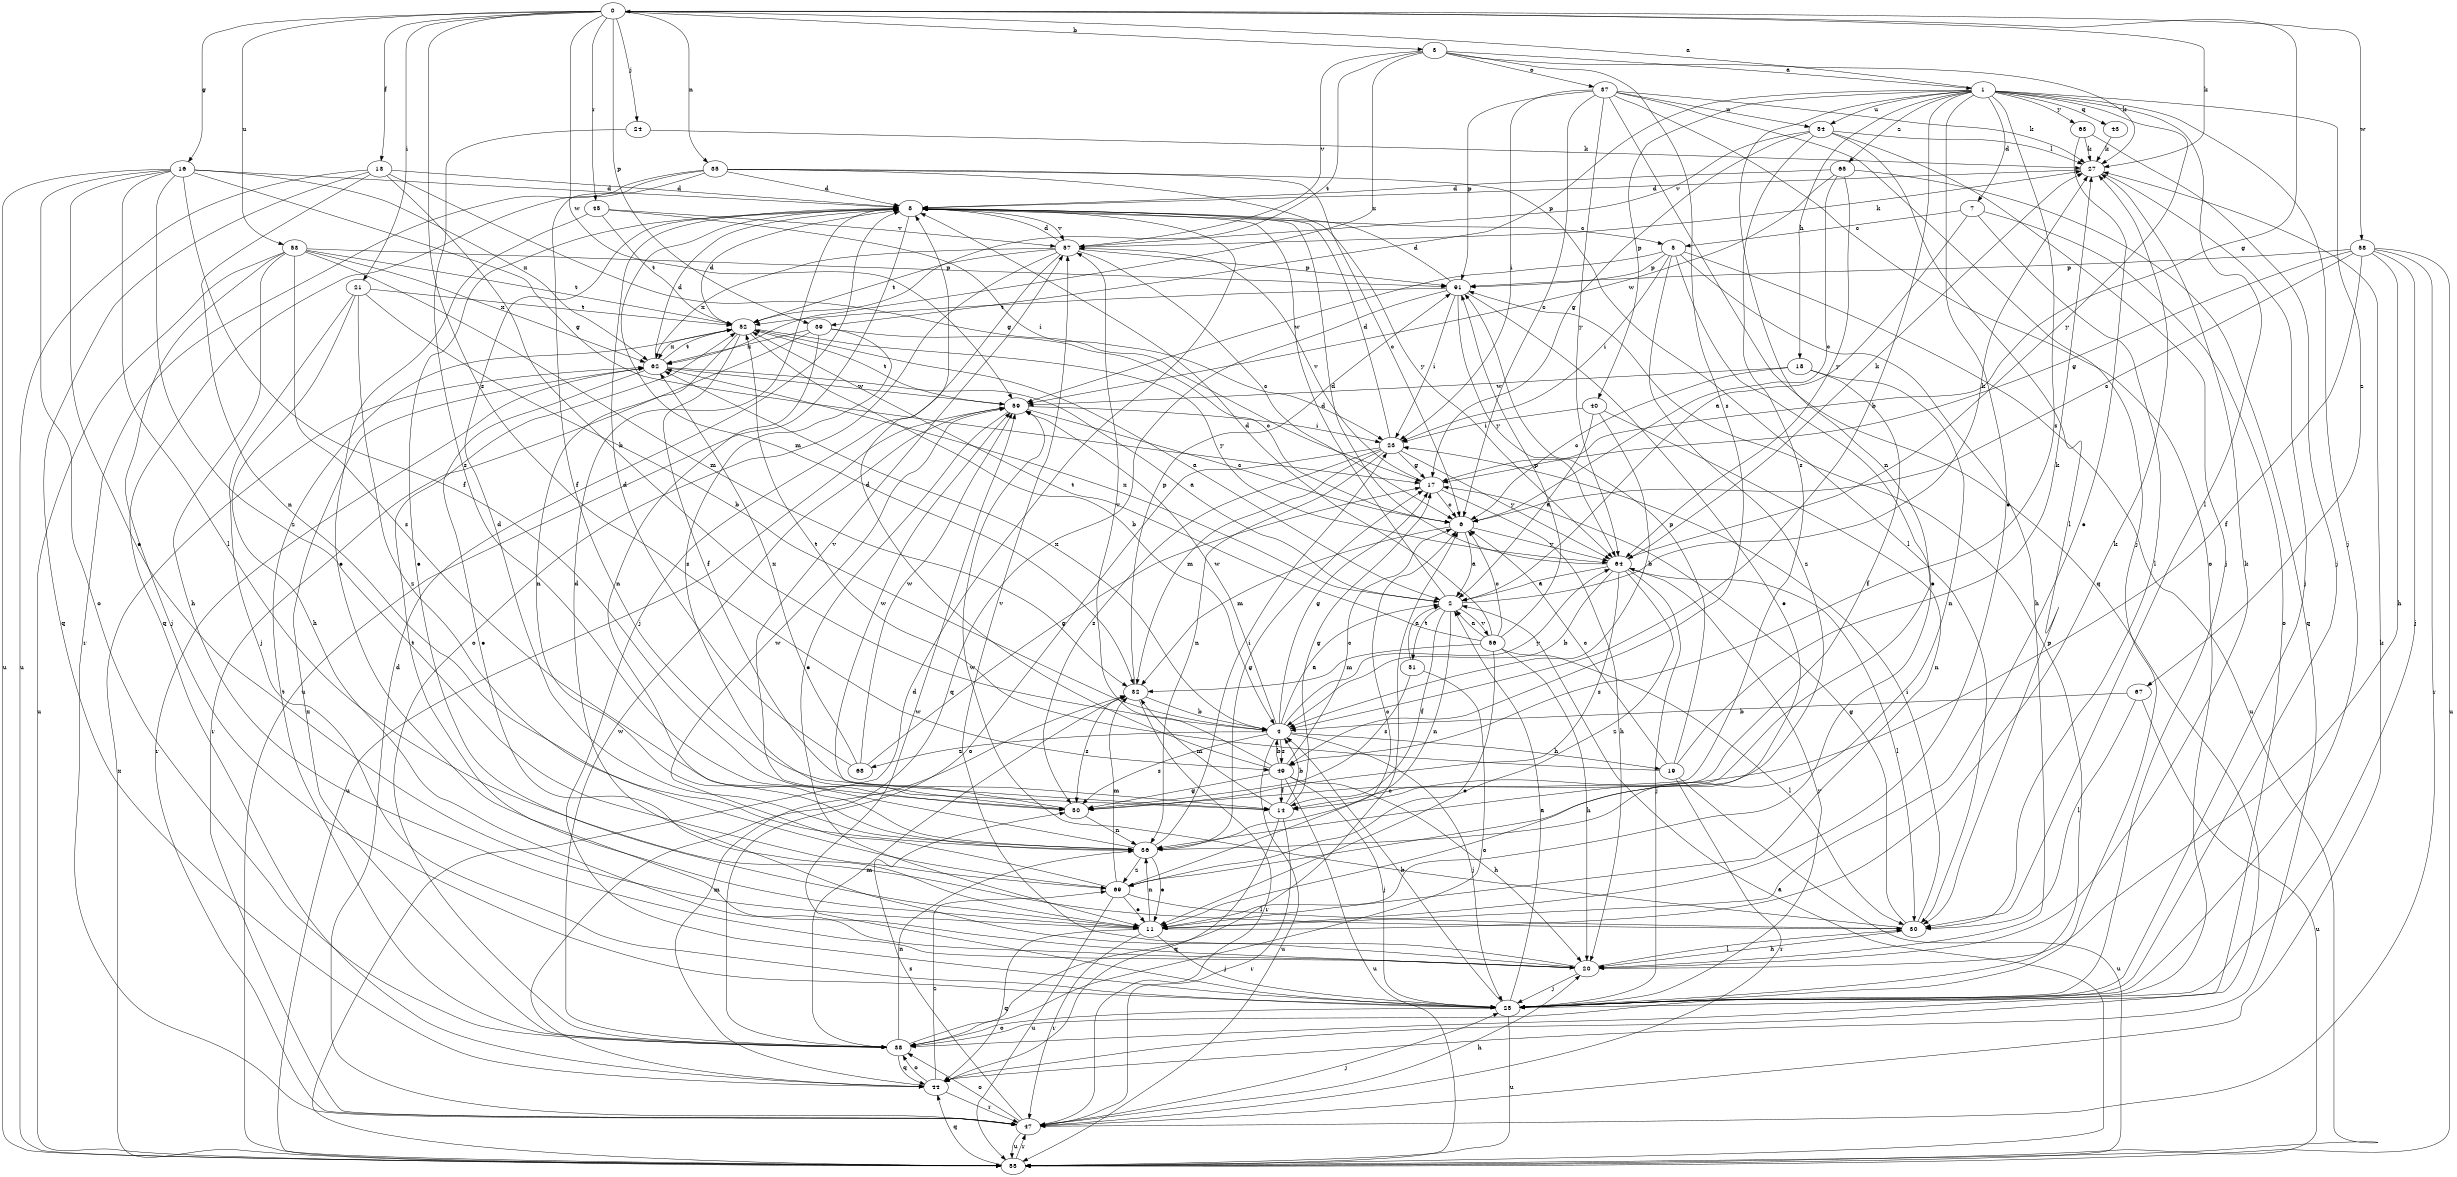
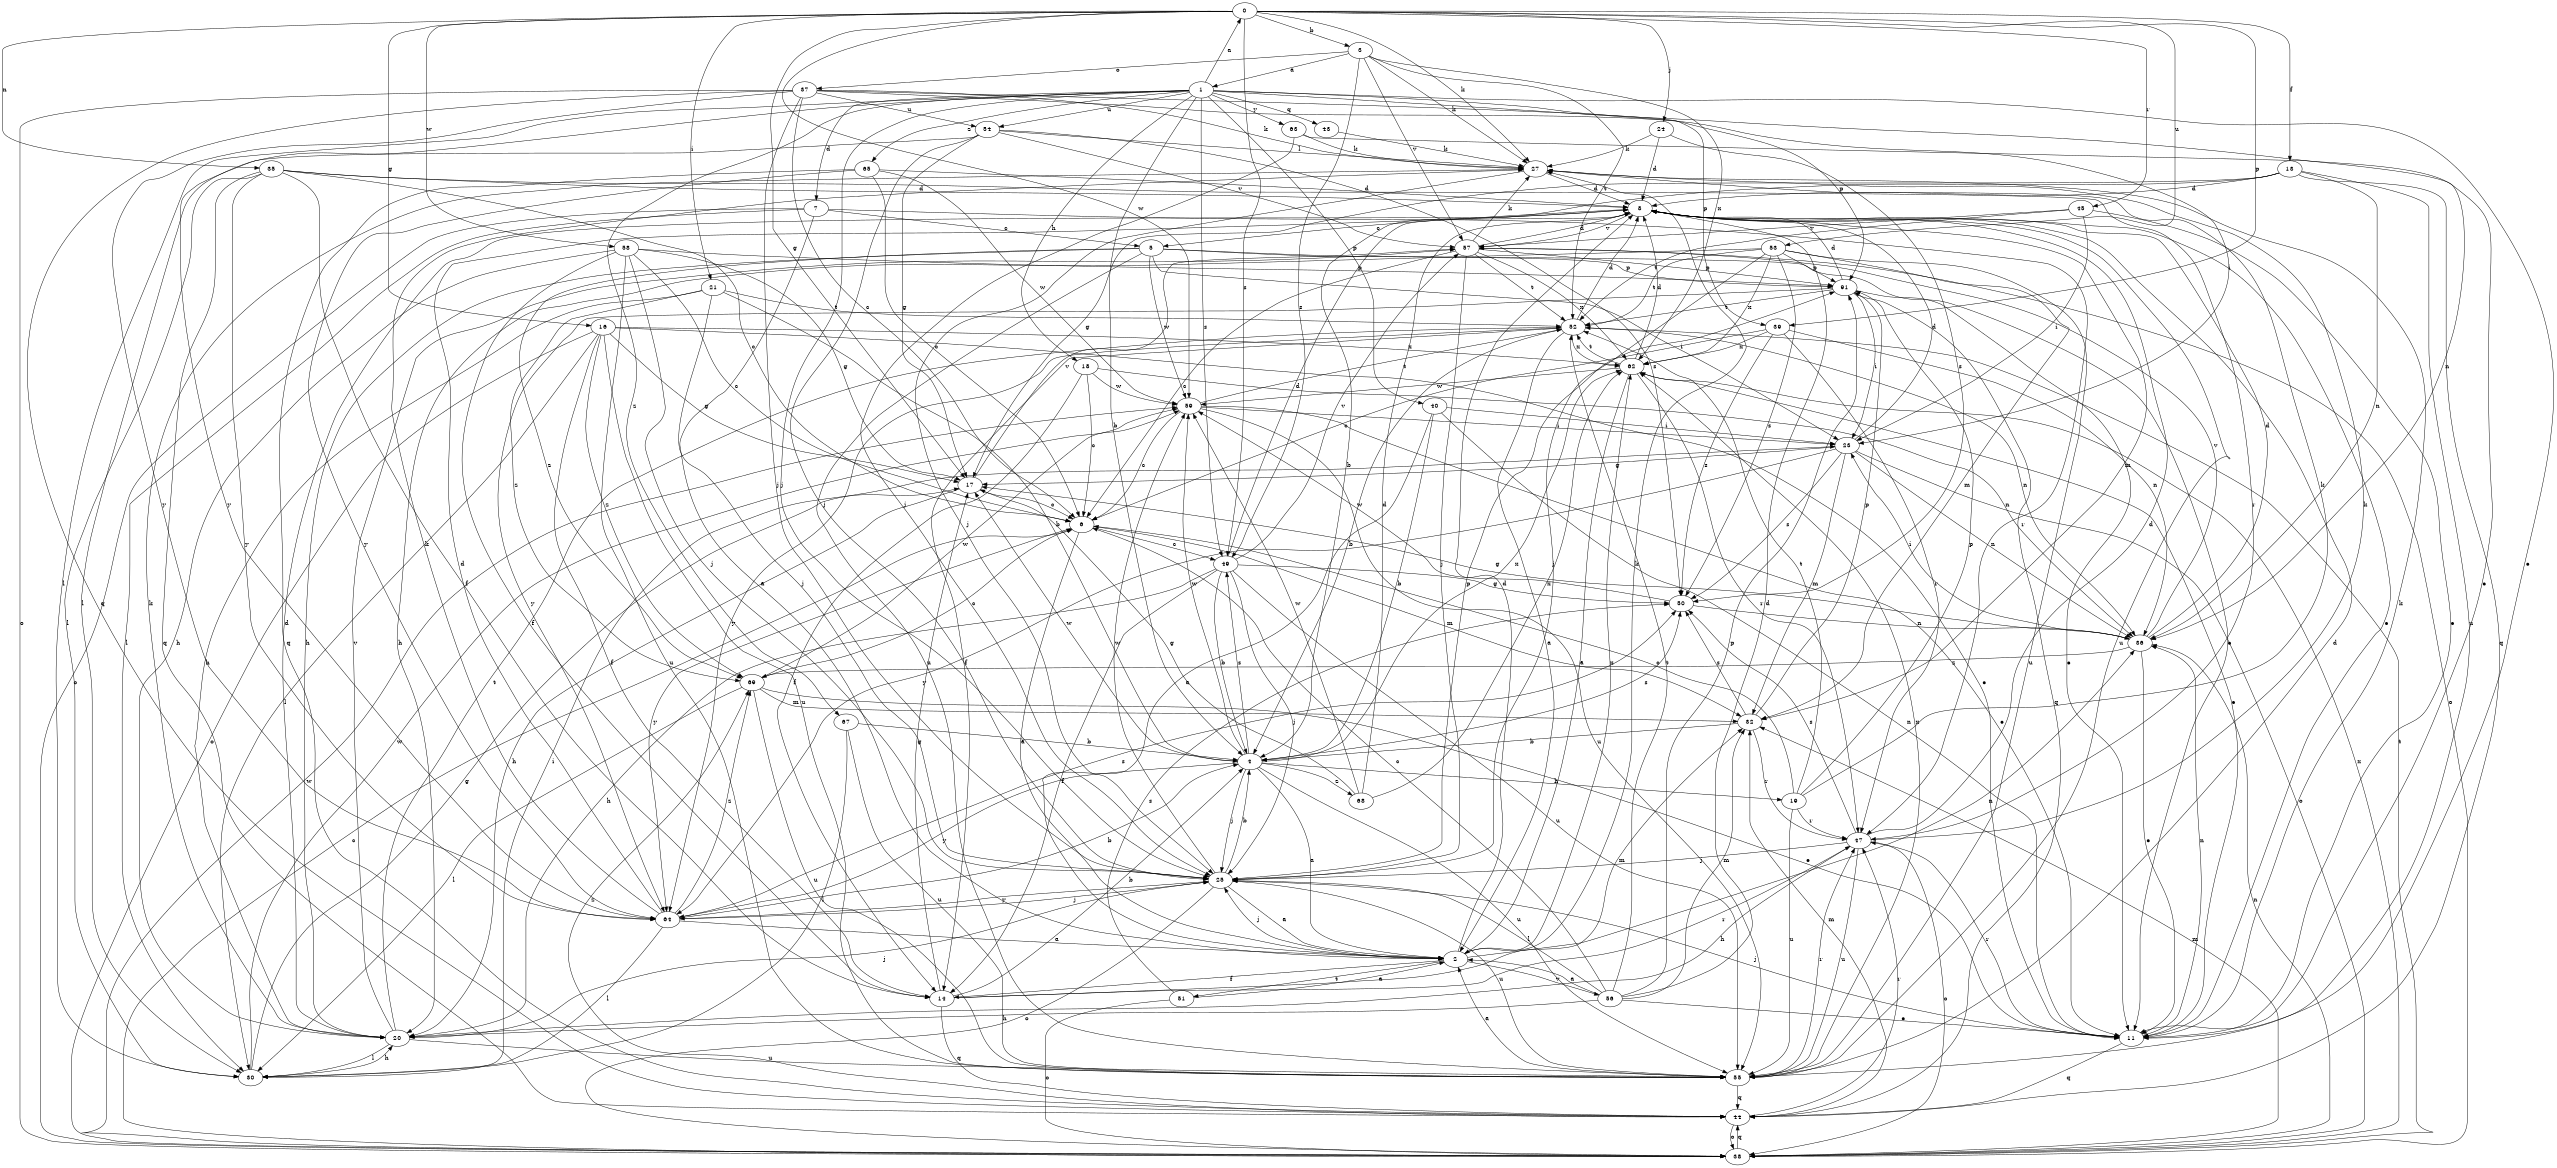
  strict digraph {
    0
    3
    13
    16
    17
    21
    24
    27
    35
    39
    45
    49
    53
    58
    59
    1
    62
    37
    52
    57
    4
    36
    8
    55
    44
    11
    30
    14
    69
    38
    20
    6
    25
    50
    64
    47
    23
    n38 [label=91]
    32
    7
    18
    40
    43
    54
    63
    65
    67
    2
    19
    68
    5
    51
    56
    0 -> 3 [label=b]
    0 -> 13 [label=f]
    0 -> 16 [label=g]
    0 -> 17 [label=g]
    0 -> 21 [label=i]
    0 -> 24 [label=j]
    0 -> 27 [label=k]
    0 -> 35 [label=n]
    0 -> 39 [label=p]
    0 -> 45 [label=r]
    0 -> 49 [label=s]
    0 -> 53 [label=u]
    0 -> 58 [label=w]
    0 -> 59 [label=w]
    3 -> 27 [label=k]
    3 -> 49 [label=s]
    3 -> 1 [label=a]
    3 -> 62 [label=x]
    3 -> 37 [label=o]
    3 -> 52 [label=t]
    3 -> 57 [label=v]
    13 -> 17 [label=g]
    13 -> 4 [label=b]
    13 -> 36 [label=n]
    13 -> 8 [label=d]
    13 -> 55 [label=u]
    13 -> 44 [label=q]
    16 -> 17 [label=g]
    16 -> 62 [label=x]
    16 -> 55 [label=u]
    16 -> 11 [label=e]
    16 -> 30 [label=l]
    16 -> 14 [label=f]
    16 -> 69 [label=z]
    16 -> 38 [label=o]
    17 -> 57 [label=v]
    17 -> 20 [label=h]
    17 -> 6 [label=c]
    21 -> 52 [label=t]
    21 -> 4 [label=b]
    21 -> 69 [label=z]
    21 -> 20 [label=h]
    21 -> 25 [label=j]
    24 -> 27 [label=k]
-   16 -> 8 [label=d]
+   24 -> 8 [label=d]
    24 -> 50 [label=s]
    27 -> 8 [label=d]
    27 -> 25 [label=j]
    35 -> 8 [label=d]
    35 -> 44 [label=q]
    35 -> 30 [label=l]
    35 -> 14 [label=f]
    35 -> 6 [label=c]
    35 -> 64 [label=y]
    35 -> 47 [label=r]
    39 -> 62 [label=x]
    39 -> 36 [label=n]
    39 -> 6 [label=c]
    39 -> 50 [label=s]
    39 -> 47 [label=r]
    45 -> 52 [label=t]
    45 -> 57 [label=v]
    45 -> 11 [label=e]
    45 -> 23 [label=i]
    49 -> 57 [label=v]
    49 -> 4 [label=b]
    49 -> 8 [label=d]
    49 -> 55 [label=u]
    49 -> 14 [label=f]
    49 -> 20 [label=h]
-   49 -> 6 [label=c]
+   6 -> 49 [label=c]
    49 -> 25 [label=j]
    49 -> 50 [label=g]
    53 -> 62 [label=x]
    53 -> 52 [label=t]
    53 -> 55 [label=u]
    53 -> 20 [label=h]
    53 -> 25 [label=j]
    53 -> 50 [label=s]
    53 -> n38 [label=p]
    53 -> 32 [label=m]
    58 -> 17 [label=g]
    58 -> 55 [label=u]
    58 -> 14 [label=f]
    58 -> 20 [label=h]
    58 -> 6 [label=c]
    58 -> 25 [label=j]
    58 -> n38 [label=p]
    59 -> 52 [label=t]
    59 -> 55 [label=u]
    59 -> 11 [label=e]
    59 -> 6 [label=c]
    59 -> 23 [label=i]
    1 -> 0 [label=a]
    1 -> 39 [label=p]
    1 -> 49 [label=s]
    1 -> 4 [label=b]
    1 -> 36 [label=n]
    1 -> 11 [label=e]
    1 -> 30 [label=l]
    1 -> 25 [label=j]
    1 -> 64 [label=y]
    1 -> 7 [label=d]
    1 -> 18 [label=h]
    1 -> 40 [label=p]
    1 -> 43 [label=q]
    1 -> 54 [label=u]
    1 -> 63 [label=y]
    1 -> 65 [label=z]
    1 -> 67 [label=z]
    62 -> 59 [label=w]
    62 -> 52 [label=t]
    62 -> 8 [label=d]
    62 -> 11 [label=e]
    62 -> 47 [label=r]
    62 -> 2 [label=a]
    37 -> 27 [label=k]
    37 -> 44 [label=q]
    37 -> 38 [label=o]
    37 -> 6 [label=c]
    37 -> 25 [label=j]
    37 -> 64 [label=y]
    37 -> 23 [label=i]
    37 -> n38 [label=p]
    37 -> 54 [label=u]
    52 -> 62 [label=x]
    52 -> 4 [label=b]
    52 -> 36 [label=n]
    52 -> 8 [label=d]
    52 -> 14 [label=f]
    52 -> 64 [label=y]
    52 -> 2 [label=a]
    57 -> 27 [label=k]
    57 -> 62 [label=x]
    57 -> 52 [label=t]
    57 -> 8 [label=d]
    57 -> 38 [label=o]
    57 -> 6 [label=c]
    57 -> 25 [label=j]
    57 -> n38 [label=p]
-   4 -> 17 [label=g]
+   4 -> 17 [label=w]
    4 -> 49 [label=s]
    4 -> 59 [label=w]
    4 -> 62 [label=x]
    4 -> 55 [label=u]
    4 -> 25 [label=j]
    4 -> 50 [label=s]
    4 -> 64 [label=y]
    4 -> 2 [label=a]
    4 -> 19 [label=h]
    4 -> 68 [label=z]
    36 -> 17 [label=g]
    36 -> 57 [label=v]
    36 -> 8 [label=d]
    36 -> 11 [label=e]
    36 -> 69 [label=z]
    36 -> 23 [label=i]
    8 -> 57 [label=v]
    8 -> 55 [label=u]
    8 -> 11 [label=e]
    8 -> 32 [label=m]
    8 -> 5 [label=c]
    55 -> 62 [label=x]
    55 -> 8 [label=d]
    55 -> 44 [label=q]
    55 -> 47 [label=r]
    55 -> 2 [label=a]
    44 -> 69 [label=z]
    44 -> 38 [label=o]
    44 -> 47 [label=r]
    44 -> 32 [label=m]
    11 -> 27 [label=k]
    11 -> 36 [label=n]
    11 -> 44 [label=q]
    11 -> 25 [label=j]
    11 -> 47 [label=r]
    30 -> 17 [label=g]
    30 -> 59 [label=w]
    30 -> 20 [label=h]
    30 -> 23 [label=i]
    14 -> 17 [label=g]
    14 -> 4 [label=b]
    14 -> 44 [label=q]
    14 -> 47 [label=r]
    14 -> 32 [label=m]
    69 -> 59 [label=w]
    69 -> 55 [label=u]
    69 -> 11 [label=e]
    69 -> 30 [label=l]
    69 -> 6 [label=c]
    69 -> 32 [label=m]
    38 -> 59 [label=w]
    38 -> 62 [label=x]
    38 -> 52 [label=t]
    38 -> 36 [label=n]
    38 -> 44 [label=q]
    38 -> 6 [label=c]
    38 -> 32 [label=m]
    20 -> 27 [label=k]
    20 -> 52 [label=t]
    20 -> 57 [label=v]
    20 -> 8 [label=d]
+   20 -> 55 [label=u]
    20 -> 30 [label=l]
    20 -> 25 [label=j]
    6 -> 64 [label=y]
    6 -> 32 [label=m]
    6 -> 2 [label=a]
    25 -> 59 [label=w]
    25 -> 4 [label=b]
    25 -> 55 [label=u]
    25 -> 38 [label=o]
    25 -> 64 [label=y]
    25 -> n38 [label=p]
    25 -> 2 [label=a]
    50 -> 59 [label=w]
    50 -> 36 [label=n]
    64 -> 27 [label=k]
    64 -> 4 [label=b]
    64 -> 8 [label=d]
    64 -> 30 [label=l]
    64 -> 69 [label=z]
    64 -> 25 [label=j]
    64 -> 50 [label=s]
    64 -> 2 [label=a]
    47 -> 27 [label=k]
    47 -> 8 [label=d]
    47 -> 55 [label=u]
    47 -> 38 [label=o]
    47 -> 20 [label=h]
    47 -> 25 [label=j]
    47 -> 50 [label=s]
    23 -> 17 [label=g]
    23 -> 36 [label=n]
    23 -> 8 [label=d]
    23 -> 38 [label=o]
    23 -> 50 [label=s]
    23 -> 64 [label=y]
    23 -> 32 [label=m]
    n38 -> 52 [label=t]
    n38 -> 8 [label=d]
    n38 -> 44 [label=q]
    n38 -> 11 [label=e]
    n38 -> 64 [label=y]
    n38 -> 23 [label=i]
    32 -> 4 [label=b]
    32 -> 50 [label=s]
    32 -> 47 [label=r]
    32 -> n38 [label=p]
    7 -> 30 [label=l]
    7 -> 38 [label=o]
-   58 -> 47 [label=r]
+   7 -> 47 [label=r]
    7 -> 2 [label=a]
    7 -> 5 [label=c]
    18 -> 59 [label=w]
    18 -> 36 [label=n]
    18 -> 14 [label=f]
    18 -> 6 [label=c]
    40 -> 4 [label=b]
    40 -> 11 [label=n]
    40 -> 23 [label=i]
    40 -> 2 [label=a]
    43 -> 27 [label=k]
    54 -> 17 [label=g]
    54 -> 27 [label=l]
    54 -> 57 [label=v]
    54 -> 30 [label=l]
    54 -> 25 [label=j]
    54 -> 50 [label=s]
    63 -> 27 [label=k]
    63 -> 11 [label=e]
    63 -> 25 [label=j]
    65 -> 59 [label=w]
    65 -> 8 [label=d]
    65 -> 44 [label=q]
    65 -> 6 [label=c]
    65 -> 64 [label=y]
    67 -> 4 [label=b]
    67 -> 55 [label=u]
    67 -> 30 [label=l]
    2 -> 27 [label=k]
    2 -> 62 [label=x]
    2 -> 36 [label=n]
    2 -> 8 [label=d]
    2 -> 14 [label=f]
+   2 -> 25 [label=j]
    2 -> 51 [label=t]
    2 -> 56 [label=v]
    19 -> 27 [label=k]
    19 -> 52 [label=t]
    19 -> 55 [label=u]
    19 -> 6 [label=c]
    19 -> 47 [label=r]
    19 -> n38 [label=p]
    68 -> 17 [label=g]
    68 -> 59 [label=w]
    68 -> 62 [label=x]
    68 -> 8 [label=d]
    5 -> 59 [label=w]
    5 -> 55 [label=u]
    5 -> 11 [label=e]
    5 -> 69 [label=z]
    5 -> 20 [label=h]
    5 -> 23 [label=i]
    5 -> n38 [label=p]
    51 -> 38 [label=o]
    51 -> 50 [label=s]
    51 -> 2 [label=a]
    56 -> 52 [label=t]
    56 -> 8 [label=d]
    56 -> 11 [label=e]
-   56 -> 30 [label=l]
+   56 -> 25 [label=l]
    56 -> 20 [label=h]
    56 -> 6 [label=c]
    56 -> n38 [label=p]
    56 -> 32 [label=m]
    56 -> 2 [label=a]
  }
